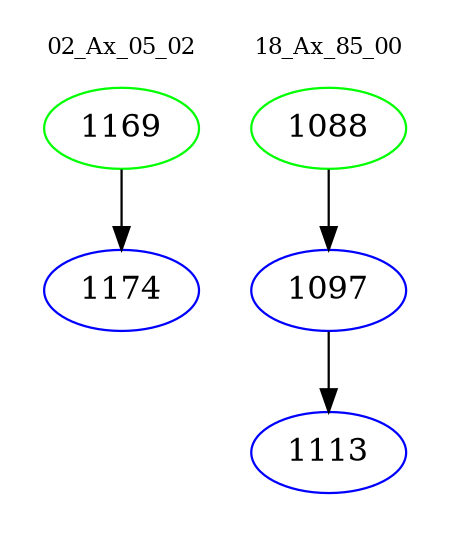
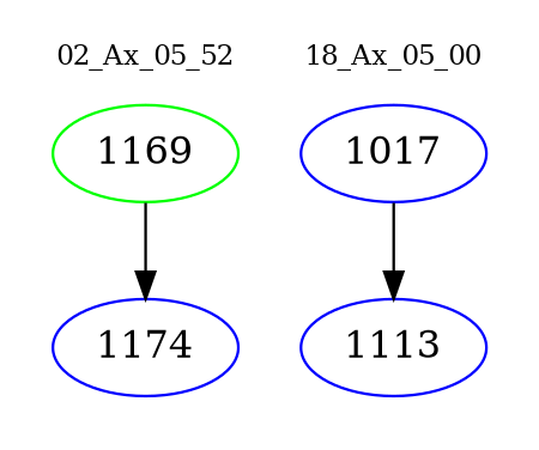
  digraph {
    node [color=blue]
    edge [color=black]
    n1 [color=green label=1169]
    n2 [label=1174]
-   n3 [color=green label=1088]
-   n4 [label=1097]
+   n4 [label=1017]
    n5 [label=1113]
    subgraph cluster_1 {
      color=white
      fontsize=10
-     label="02_Ax_05_02"
+     label="02_Ax_05_52"
      n1
      n2
    }
    subgraph cluster_2 {
      color=white
      fontsize=10
-     label="18_Ax_85_00"
-     n3
+     label="18_Ax_05_00"
      n4
      n5
    }
    n1 -> n2
-   n3 -> n4
    n4 -> n5
  }
